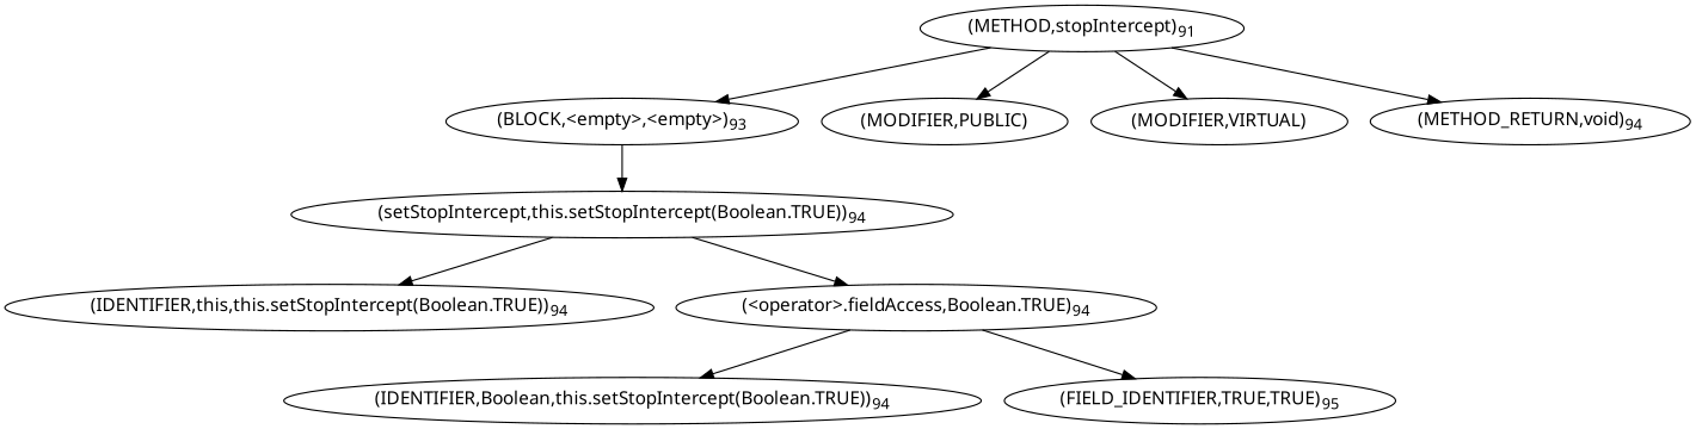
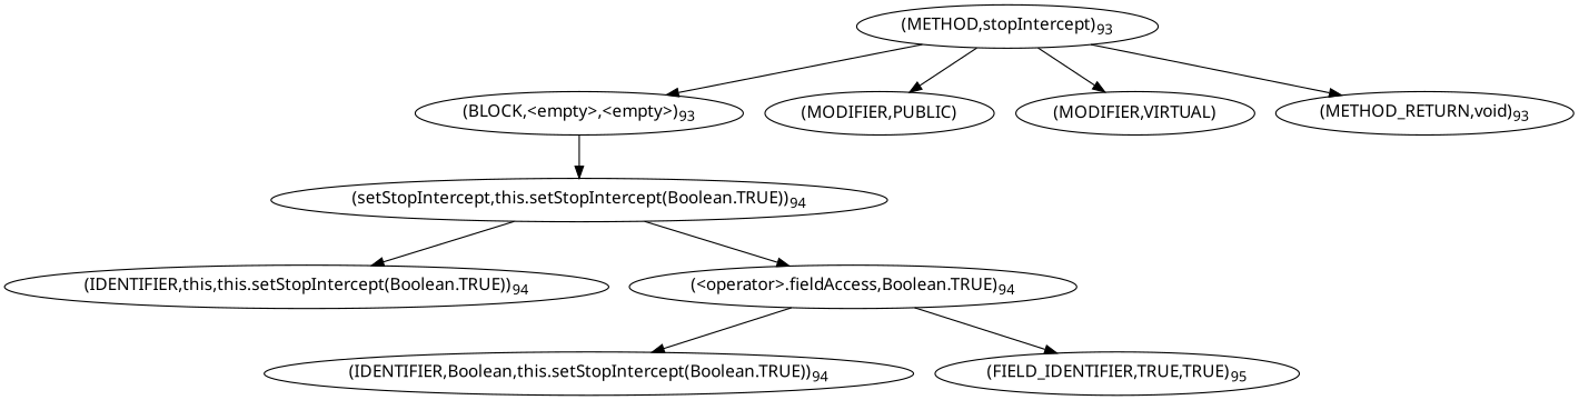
  digraph {
    fontname="Noto Sans"
    node [fontname="Noto Sans"]
    edge [fontname="Noto Sans"]
-   n1 [label=<(METHOD,stopIntercept)<SUB>91</SUB>>]
+   n1 [label=<(METHOD,stopIntercept)<SUB>93</SUB>>]
    n2 [label=<(BLOCK,&lt;empty&gt;,&lt;empty&gt;)<SUB>93</SUB>>]
    n3 [label=<(MODIFIER,PUBLIC)>]
    n4 [label=<(MODIFIER,VIRTUAL)>]
-   n5 [label=<(METHOD_RETURN,void)<SUB>94</SUB>>]
+   n5 [label=<(METHOD_RETURN,void)<SUB>93</SUB>>]
    n6 [label=<(setStopIntercept,this.setStopIntercept(Boolean.TRUE))<SUB>94</SUB>>]
    n7 [label=<(IDENTIFIER,this,this.setStopIntercept(Boolean.TRUE))<SUB>94</SUB>>]
    n8 [label=<(&lt;operator&gt;.fieldAccess,Boolean.TRUE)<SUB>94</SUB>>]
    n9 [label=<(IDENTIFIER,Boolean,this.setStopIntercept(Boolean.TRUE))<SUB>94</SUB>>]
    n10 [label=<(FIELD_IDENTIFIER,TRUE,TRUE)<SUB>95</SUB>>]
    n1 -> n2
    n1 -> n3
    n1 -> n4
    n1 -> n5
    n2 -> n6
    n6 -> n7
    n6 -> n8
    n8 -> n9
    n8 -> n10
  }
